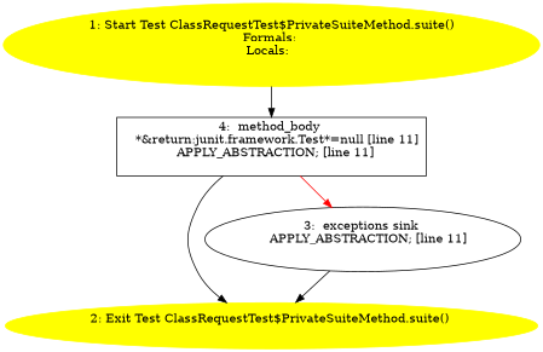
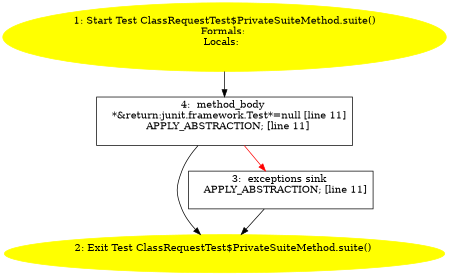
  digraph {
    n1 [color=yellow label="1: Start Test ClassRequestTest$PrivateSuiteMethod.suite()\nFormals: \nLocals:  \n  " style=filled]
    n2 [label="4:  method_body \n   *&return:junit.framework.Test*=null [line 11]\n  APPLY_ABSTRACTION; [line 11]\n " shape=box]
    n3 [color=yellow label="2: Exit Test ClassRequestTest$PrivateSuiteMethod.suite() \n  " style=filled]
-   n4 [label="3:  exceptions sink \n   APPLY_ABSTRACTION; [line 11]\n " shape=ellipse]
+   n4 [label="3:  exceptions sink \n   APPLY_ABSTRACTION; [line 11]\n " shape=box]
    n1 -> n2
    n2 -> n3
    n2 -> n4 [color=red]
    n4 -> n3
  }
